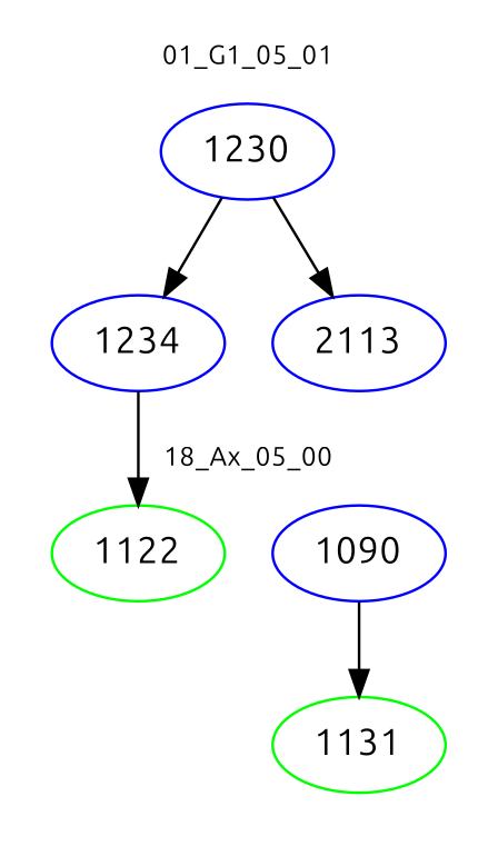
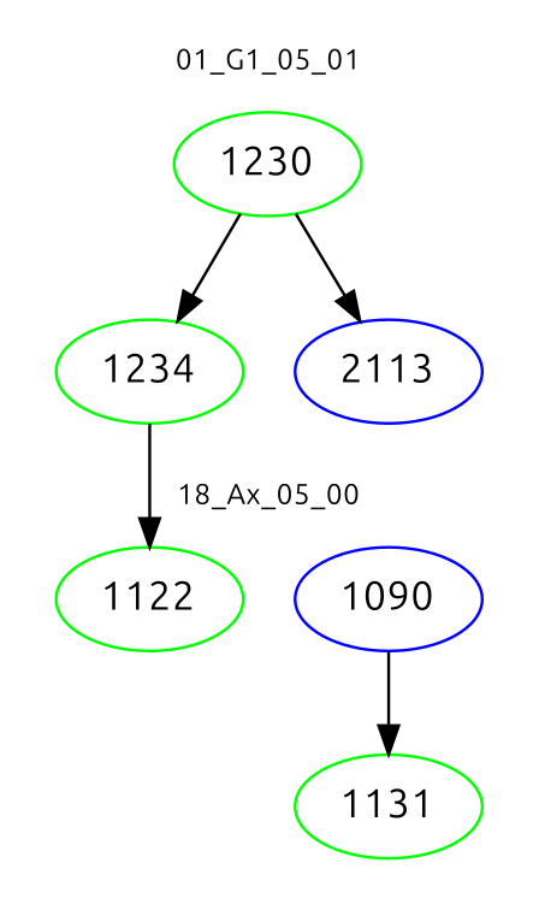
  digraph {
    fontname=Ubuntu
    node [color=blue fontname=Ubuntu]
    edge [color=black fontname=Ubuntu]
    n1 [label=1090]
    n2 [color=green label=1122]
    n3 [color=green label=1131]
-   n4 [label=1230]
-   n5 [label=1234]
+   n4 [color=green label=1230]
+   n5 [color=green label=1234]
    n6 [label=2113]
    subgraph cluster_1 {
      color=white
      fontsize=10
      label="18_Ax_05_00"
      n1
      n2
      n3
    }
    subgraph cluster_2 {
      color=white
      fontsize=10
      label="01_G1_05_01"
      n4
      n5
      n6
    }
    n1 -> n3
    n4 -> n5
    n4 -> n6
    n5 -> n2
  }
